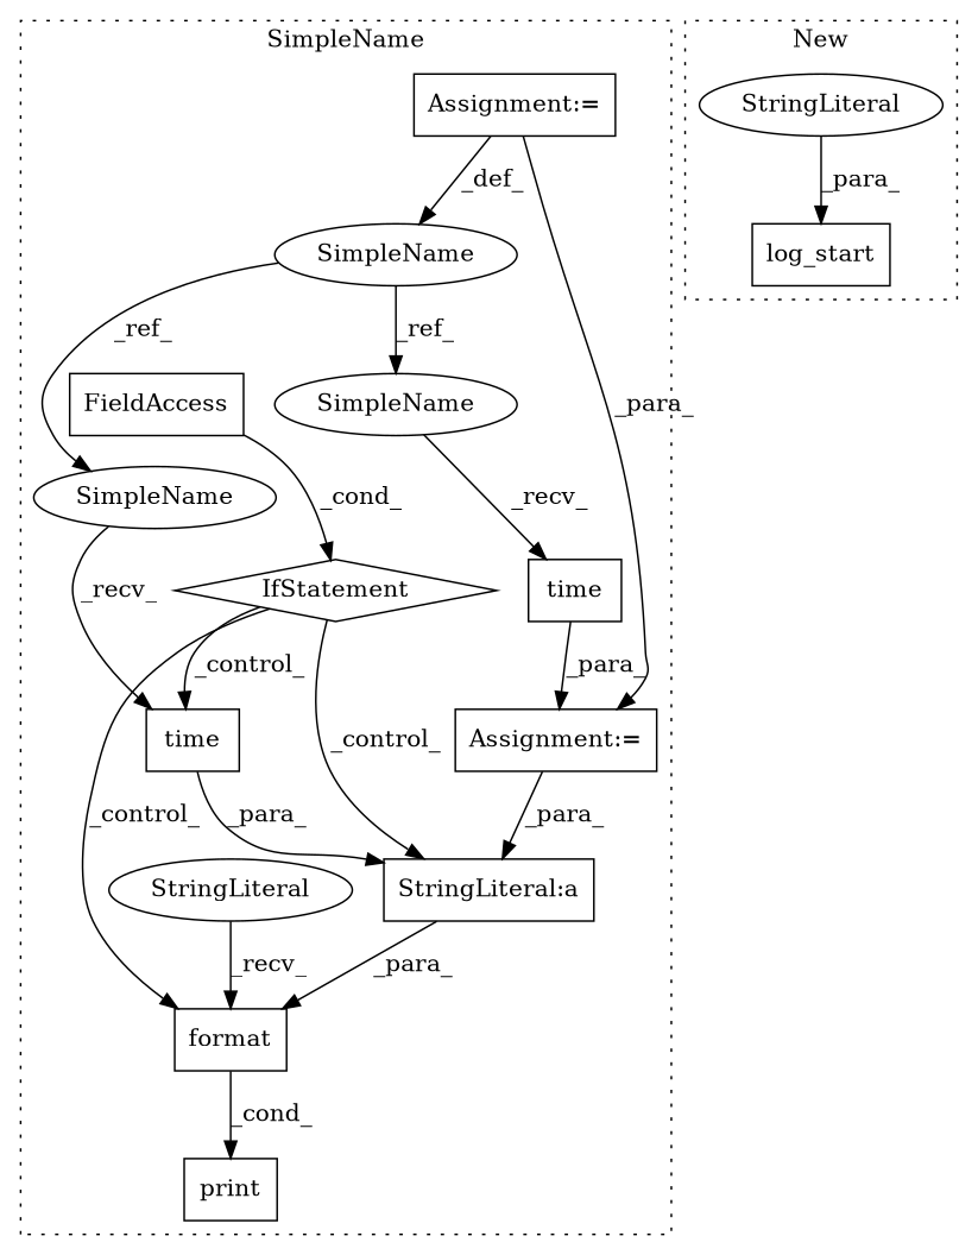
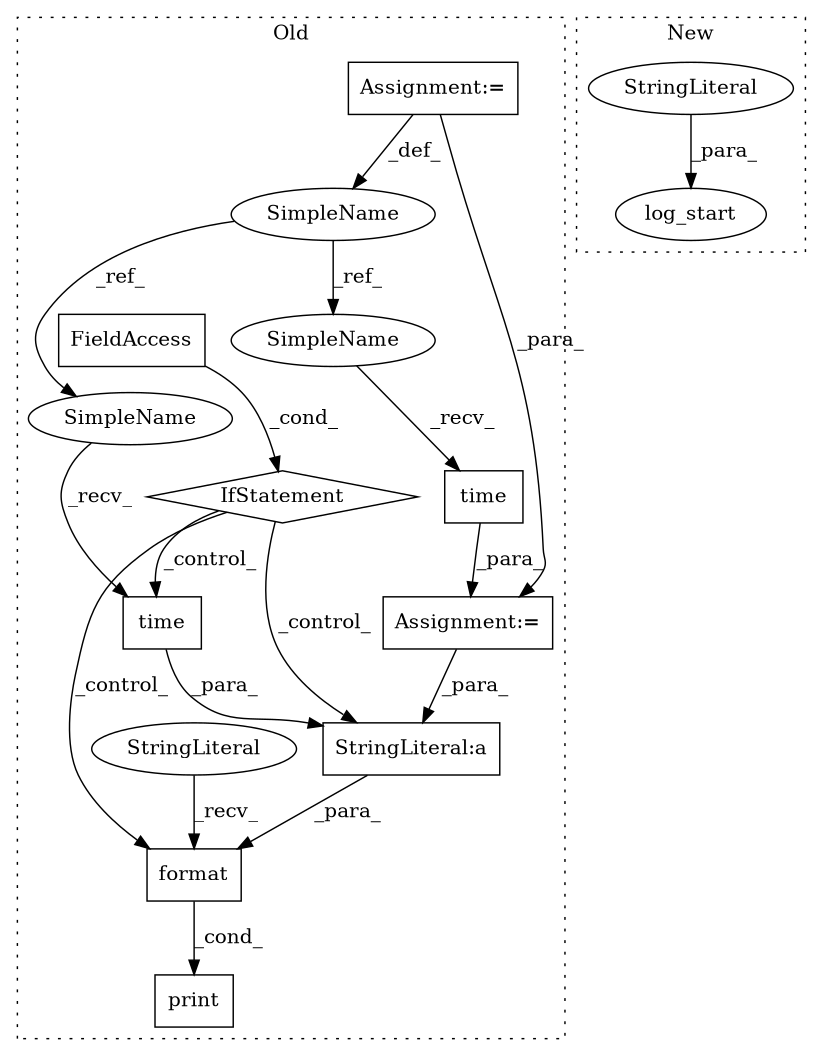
  digraph {
    fontname="DejaVu Serif"
    node [a=32 fontname="DejaVu Serif" l=4 s=12127 shape=box]
    edge [fontname="DejaVu Serif"]
    n1 [a=25 l="4,2" label=IfStatement s="12205,12221" shape=diamond]
    n2 [a=27 l=3 label="StringLiteral:a" s=12303]
    n3 [l="6,1" label=print s="12231,12312"]
    n4 [a=22 l=12 label=FieldAccess s=12209]
    n5 [l="7,1" label=format s="12285,12311"]
    n6 [l=6 label=time s=12297]
    n7 [a=42 label=SimpleName shape=ellipse]
    n8 [l=6 label=time s=12148]
    n9 [a=7 l=1 label="Assignment:=" s=12142]
    n10 [a=45 l=47 label=StringLiteral s=12237 shape=ellipse]
    n11 [a=7 label="Assignment:="]
    n12 [a=42 label=SimpleName s=12292 shape=ellipse]
    n13 [a=42 label=SimpleName s=12143 shape=ellipse]
-   n14 [l="10,1" label=log_start s="11067,11084"]
+   n14 [l="10,1" label=log_start s="11067,11084" shape=ellipse]
    n15 [a=45 l=7 label=StringLiteral s=11077 shape=ellipse]
    subgraph cluster_1 {
-     label=SimpleName
+     label=Old
      style=dotted
      n1
      n2
      n3
      n4
      n5
      n6
      n7
      n8
      n9
      n10
      n11
      n12
      n13
    }
    subgraph cluster_2 {
      label=New
      style=dotted
      n14
      n15
    }
    n1 -> n2 [label=_control_]
    n1 -> n5 [label=_control_]
    n1 -> n6 [label=_control_]
    n2 -> n5 [label=_para_]
    n4 -> n1 [label=_cond_]
    n5 -> n3 [label=_cond_]
    n6 -> n2 [label=_para_]
    n7 -> n12 [label=_ref_]
    n7 -> n13 [label=_ref_]
    n8 -> n9 [label=_para_]
    n9 -> n2 [label=_para_]
    n10 -> n5 [label=_recv_]
    n11 -> n7 [label=_def_]
    n11 -> n9 [label=_para_]
    n12 -> n6 [label=_recv_]
    n13 -> n8 [label=_recv_]
    n15 -> n14 [label=_para_]
  }
